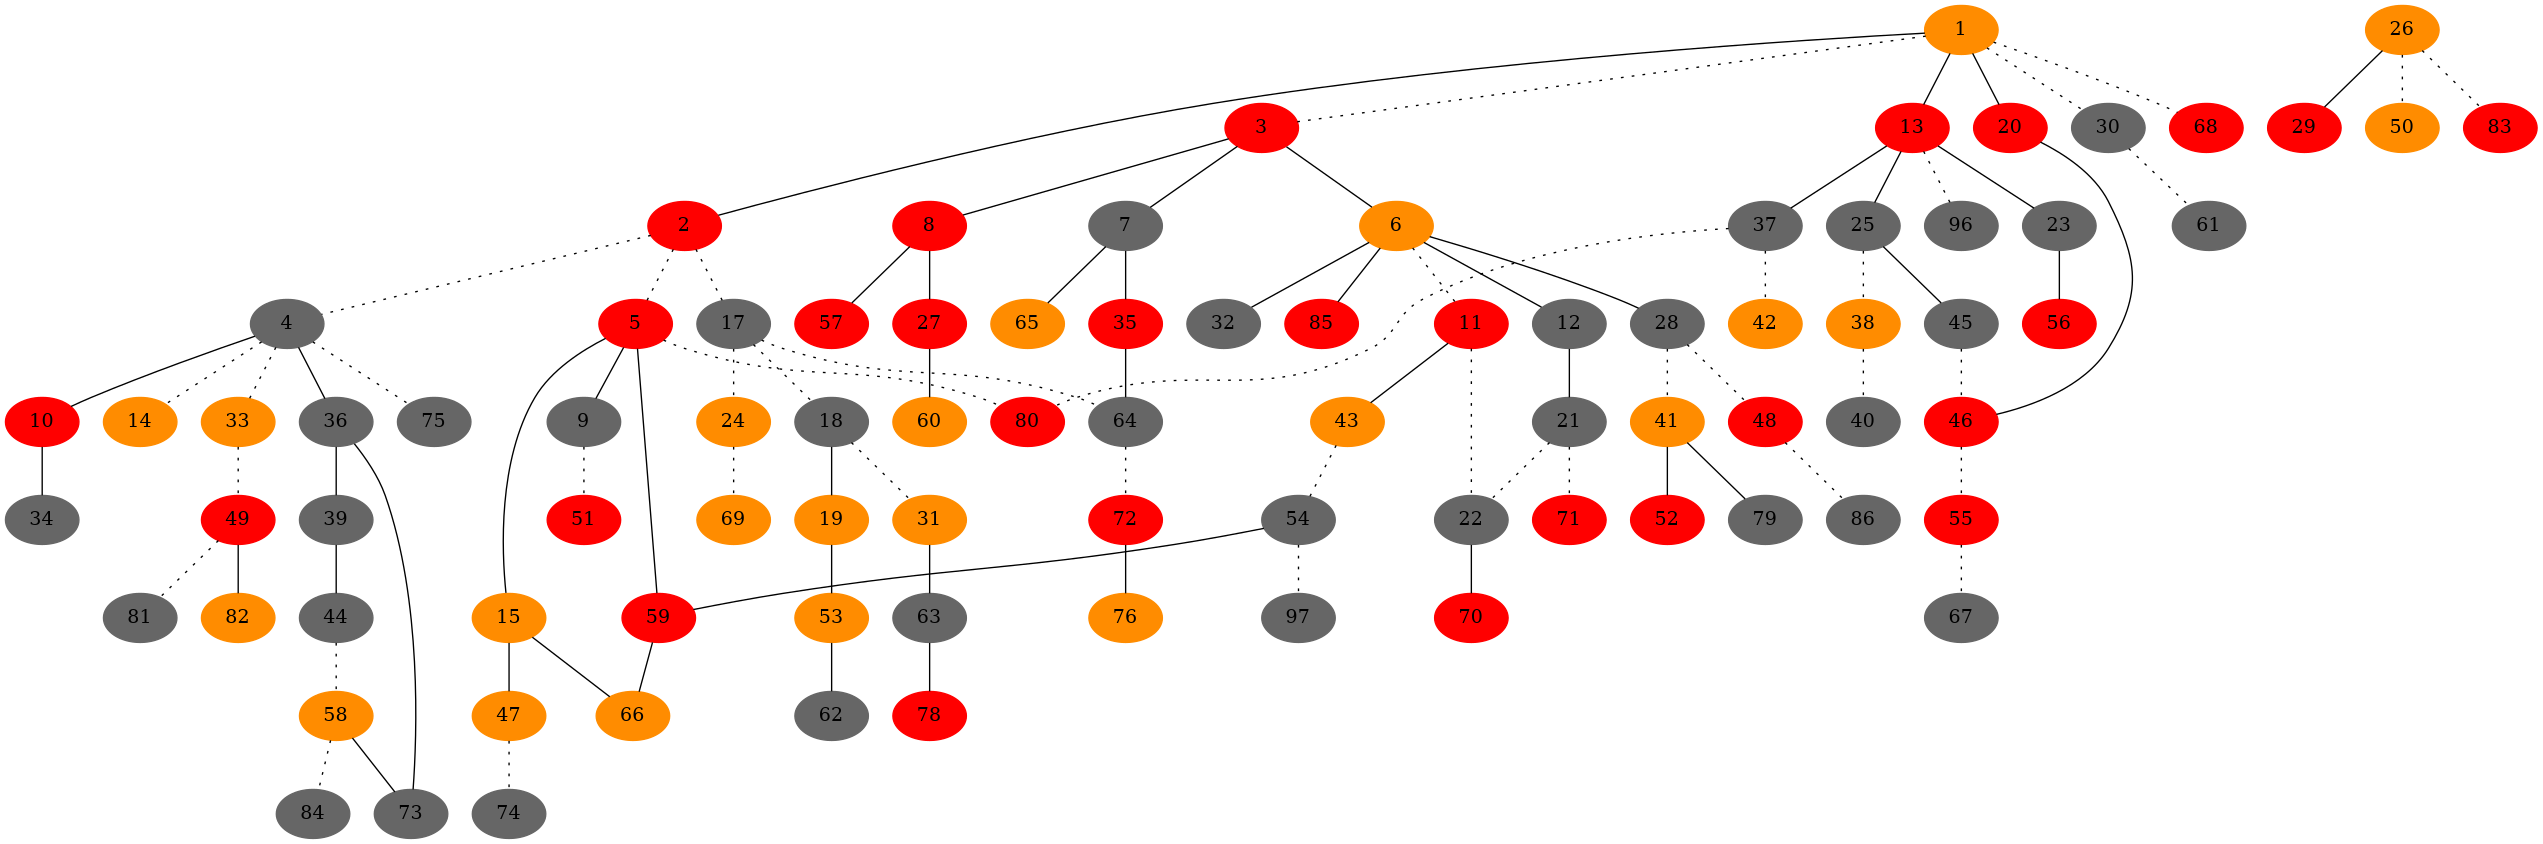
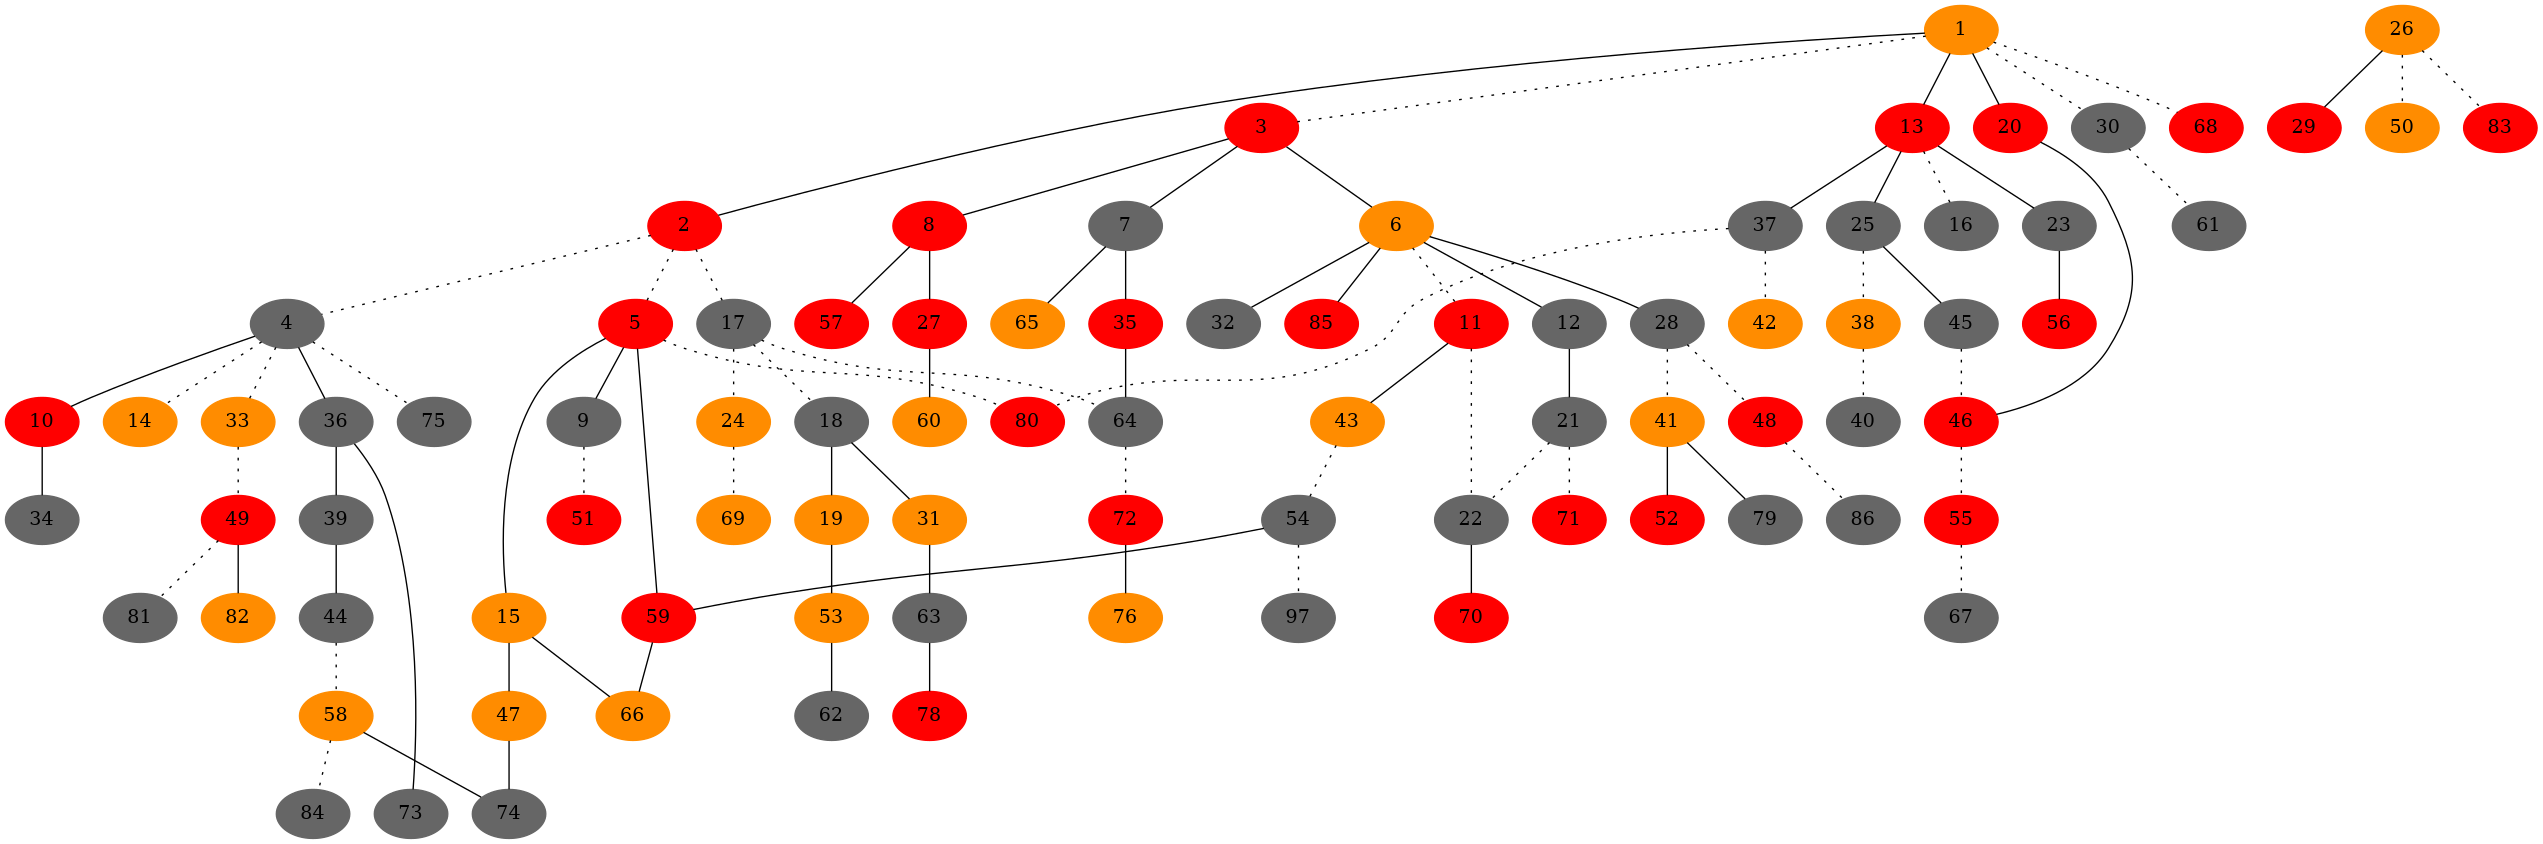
  graph {
    node [color=gray40 style=filled]
    edge [style=solid]
    1 [color=darkorange]
    2 [color=red]
    3 [color=red]
    13 [color=red]
    20 [color=red]
    30
    68 [color=red]
    4
    5 [color=red]
    17
    6 [color=darkorange]
    7
    8 [color=red]
-   16 [label=96]
+   16
    23
    25
    37
    46 [color=red]
    61
    10 [color=red]
    14 [color=darkorange]
    33 [color=darkorange]
    36
    75
    9
    15 [color=darkorange]
    59 [color=red]
    80 [color=red]
    18
    24 [color=darkorange]
    64
    11 [color=red]
    12
    28
    32
    85 [color=red]
    35 [color=red]
    65 [color=darkorange]
    27 [color=red]
    57 [color=red]
    34
    49 [color=red]
    39
    73
    51 [color=red]
    47 [color=darkorange]
    66 [color=darkorange]
    22
    43 [color=darkorange]
    21
    41 [color=darkorange]
    48 [color=red]
    60 [color=darkorange]
    70 [color=red]
    54
    71 [color=red]
    56 [color=red]
    38 [color=darkorange]
    45
    42 [color=darkorange]
    74
    19 [color=darkorange]
    31 [color=darkorange]
    69 [color=darkorange]
    72 [color=red]
    53 [color=darkorange]
    63
    62
    55 [color=red]
    26 [color=darkorange]
    29 [color=red]
    50 [color=darkorange]
    83 [color=red]
    40
    52 [color=red]
    79
    86
    78 [color=red]
    81
    82 [color=darkorange]
    44
    58 [color=darkorange]
    n83 [label=97]
    84
    67
    76 [color=darkorange]
    1 -- 2
    1 -- 3 [style=dotted]
    1 -- 13
    1 -- 20
    1 -- 30 [style=dotted]
    1 -- 68 [style=dotted]
    2 -- 4 [style=dotted]
    2 -- 5 [style=dotted]
    2 -- 17 [style=dotted]
    3 -- 6
    3 -- 7
    3 -- 8
    13 -- 16 [style=dotted]
    13 -- 23
    13 -- 25
    13 -- 37
    20 -- 46
    30 -- 61 [style=dotted]
    4 -- 10
    4 -- 14 [style=dotted]
    4 -- 33 [style=dotted]
    4 -- 36
    4 -- 75 [style=dotted]
    5 -- 9
    5 -- 15
    5 -- 59
    5 -- 80 [style=dotted]
    17 -- 18 [style=dotted]
    17 -- 24 [style=dotted]
    17 -- 64 [style=dotted]
    6 -- 11 [style=dotted]
    6 -- 12
    6 -- 28
    6 -- 32
    6 -- 85
    7 -- 35
    7 -- 65
    8 -- 27
    8 -- 57
    23 -- 56
    25 -- 38 [style=dotted]
    25 -- 45
    37 -- 80 [style=dotted]
    37 -- 42 [style=dotted]
    46 -- 55 [style=dotted]
    10 -- 34
    33 -- 49 [style=dotted]
    36 -- 39
    36 -- 73
    9 -- 51 [style=dotted]
    15 -- 47
    15 -- 66
    59 -- 66
    18 -- 19
-   18 -- 31 [style=dotted]
+   18 -- 31
    24 -- 69 [style=dotted]
    64 -- 72 [style=dotted]
    11 -- 22 [style=dotted]
    11 -- 43
    12 -- 21
    28 -- 41 [style=dotted]
    28 -- 48 [style=dotted]
    35 -- 64
    27 -- 60
    49 -- 81 [style=dotted]
    49 -- 82
    39 -- 44
-   47 -- 74 [style=dotted]
+   47 -- 74
    22 -- 70
    43 -- 54 [style=dotted]
    21 -- 22 [style=dotted]
    21 -- 71 [style=dotted]
    41 -- 52
    41 -- 79
    48 -- 86 [style=dotted]
    54 -- 59
    54 -- n83 [style=dotted]
    38 -- 40 [style=dotted]
    45 -- 46 [style=dotted]
    19 -- 53
    31 -- 63
    72 -- 76
    53 -- 62
    63 -- 78
    55 -- 67 [style=dotted]
    26 -- 29
    26 -- 50 [style=dotted]
    26 -- 83 [style=dotted]
    44 -- 58 [style=dotted]
-   58 -- 73
+   58 -- 74
    58 -- 84 [style=dotted]
  }
